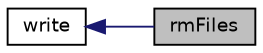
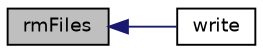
  digraph {
    rankdir=LR
    node [color=black fontname=Helvetica fontsize=10 shape=record]
    n1 [fillcolor=grey75 fontcolor=black height=0.2 label=rmFiles style=filled width=0.4]
    n2 [height=0.2 label=write width=0.4]
-   n2 -> n1 [color=midnightblue dir=back fontname=Helvetica fontsize=10 labelfontname=Helvetica labelfontsize=10 style=solid]
+   n1 -> n2 [color=midnightblue dir=back fontname=Helvetica fontsize=10 labelfontname=Helvetica labelfontsize=10 style=solid]
  }
